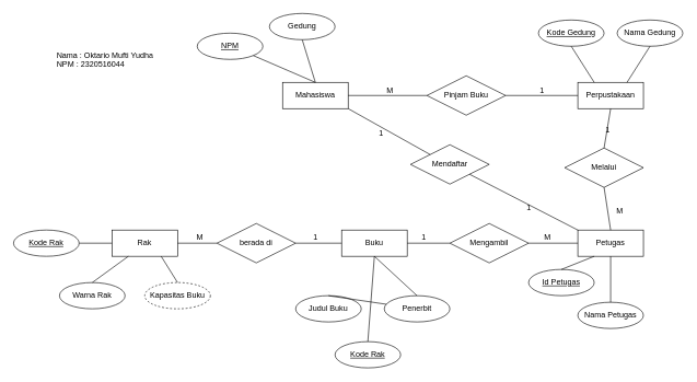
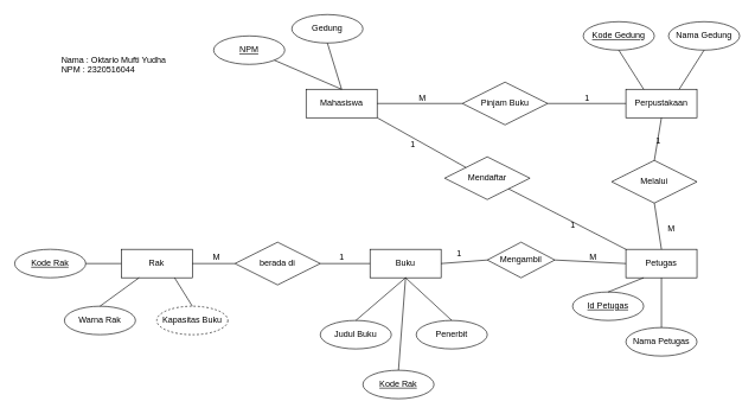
  <mxCell id="0" />
  <mxCell id="1" parent="0" />
  <mxCell id="2" value="Mahasiswa" style="whiteSpace=wrap;html=1;align=center;" parent="1" vertex="1"><mxGeometry x="430" y="125" width="100" height="40" as="geometry" /></mxCell>
  <mxCell id="3" value="Petugas" style="whiteSpace=wrap;html=1;align=center;" parent="1" vertex="1"><mxGeometry x="880" y="350" width="100" height="40" as="geometry" /></mxCell>
  <mxCell id="4" value="NPM" style="ellipse;whiteSpace=wrap;html=1;align=center;fontStyle=4;" parent="1" vertex="1"><mxGeometry x="300" y="50" width="100" height="40" as="geometry" /></mxCell>
  <mxCell id="5" value="Gedung" style="ellipse;whiteSpace=wrap;html=1;align=center;" parent="1" vertex="1"><mxGeometry x="410" y="20" width="100" height="40" as="geometry" /></mxCell>
  <mxCell id="6" value="" style="endArrow=none;html=1;rounded=0;exitX=1;exitY=1;exitDx=0;exitDy=0;entryX=0.5;entryY=0;entryDx=0;entryDy=0;" parent="1" source="4" target="2" edge="1"><mxGeometry relative="1" as="geometry"><mxPoint x="490" y="295" as="sourcePoint" /><mxPoint x="650" y="295" as="targetPoint" /></mxGeometry></mxCell>
  <mxCell id="7" value="" style="endArrow=none;html=1;rounded=0;exitX=0.5;exitY=1;exitDx=0;exitDy=0;entryX=0.5;entryY=0;entryDx=0;entryDy=0;" parent="1" source="5" target="2" edge="1"><mxGeometry relative="1" as="geometry"><mxPoint x="490" y="295" as="sourcePoint" /><mxPoint x="650" y="295" as="targetPoint" /></mxGeometry></mxCell>
  <mxCell id="8" value="Id Petugas" style="ellipse;whiteSpace=wrap;html=1;align=center;fontStyle=4;" parent="1" vertex="1"><mxGeometry x="805" y="410" width="100" height="40" as="geometry" /></mxCell>
  <mxCell id="9" value="" style="endArrow=none;html=1;rounded=0;exitX=0.25;exitY=1;exitDx=0;exitDy=0;entryX=0.5;entryY=0;entryDx=0;entryDy=0;" parent="1" source="3" target="8" edge="1"><mxGeometry relative="1" as="geometry"><mxPoint x="1120" y="410" as="sourcePoint" /><mxPoint x="1035" y="420" as="targetPoint" /></mxGeometry></mxCell>
  <mxCell id="10" value="Nama Petugas" style="ellipse;whiteSpace=wrap;html=1;align=center;" parent="1" vertex="1"><mxGeometry x="880" y="460" width="100" height="40" as="geometry" /></mxCell>
  <mxCell id="11" value="" style="endArrow=none;html=1;rounded=0;exitX=0.5;exitY=1;exitDx=0;exitDy=0;entryX=0.5;entryY=0;entryDx=0;entryDy=0;" parent="1" source="3" target="10" edge="1"><mxGeometry relative="1" as="geometry"><mxPoint x="1120" y="410" as="sourcePoint" /><mxPoint x="1280" y="410" as="targetPoint" /></mxGeometry></mxCell>
  <mxCell id="12" value="Perpustakaan" style="whiteSpace=wrap;html=1;align=center;" parent="1" vertex="1"><mxGeometry x="880" y="125" width="100" height="40" as="geometry" /></mxCell>
  <mxCell id="13" value="Pinjam Buku" style="shape=rhombus;perimeter=rhombusPerimeter;whiteSpace=wrap;html=1;align=center;" parent="1" vertex="1"><mxGeometry x="650" y="115" width="120" height="60" as="geometry" /></mxCell>
  <mxCell id="14" value="Kode Gedung" style="ellipse;whiteSpace=wrap;html=1;align=center;fontStyle=4;" parent="1" vertex="1"><mxGeometry x="820" y="30" width="100" height="40" as="geometry" /></mxCell>
  <mxCell id="15" value="" style="endArrow=none;html=1;rounded=0;exitX=0.5;exitY=1;exitDx=0;exitDy=0;entryX=0.25;entryY=0;entryDx=0;entryDy=0;" parent="1" source="14" target="12" edge="1"><mxGeometry relative="1" as="geometry"><mxPoint x="670" y="260" as="sourcePoint" /><mxPoint x="830" y="260" as="targetPoint" /></mxGeometry></mxCell>
  <mxCell id="16" value="Nama Gedung" style="ellipse;whiteSpace=wrap;html=1;align=center;" parent="1" vertex="1"><mxGeometry x="940" y="30" width="100" height="40" as="geometry" /></mxCell>
  <mxCell id="17" value="" style="endArrow=none;html=1;rounded=0;entryX=0.5;entryY=1;entryDx=0;entryDy=0;exitX=0.75;exitY=0;exitDx=0;exitDy=0;" parent="1" source="12" target="16" edge="1"><mxGeometry relative="1" as="geometry"><mxPoint x="670" y="260" as="sourcePoint" /><mxPoint x="830" y="260" as="targetPoint" /></mxGeometry></mxCell>
  <mxCell id="18" value="Melalui" style="shape=rhombus;perimeter=rhombusPerimeter;whiteSpace=wrap;html=1;align=center;" parent="1" vertex="1"><mxGeometry x="860" y="225" width="120" height="60" as="geometry" /></mxCell>
  <mxCell id="19" value="Buku" style="whiteSpace=wrap;html=1;align=center;" parent="1" vertex="1"><mxGeometry x="520" y="350" width="100" height="40" as="geometry" /></mxCell>
- <mxCell id="20" value="Mengambil" style="shape=rhombus;perimeter=rhombusPerimeter;whiteSpace=wrap;html=1;align=center;" parent="1" vertex="1"><mxGeometry x="685" y="340" width="120" height="60" as="geometry" /></mxCell>
+ <mxCell id="20" value="Mengambil" style="shape=rhombus;perimeter=rhombusPerimeter;whiteSpace=wrap;html=1;align=center;" parent="1" vertex="1"><mxGeometry x="685" y="340" width="95" height="50" as="geometry" /></mxCell>
  <mxCell id="21" value="Judul Buku" style="ellipse;whiteSpace=wrap;html=1;align=center;" parent="1" vertex="1"><mxGeometry x="450" y="450" width="100" height="40" as="geometry" /></mxCell>
  <mxCell id="22" value="Penerbit" style="ellipse;whiteSpace=wrap;html=1;align=center;" parent="1" vertex="1"><mxGeometry x="585" y="450" width="100" height="40" as="geometry" /></mxCell>
  <mxCell id="23" value="Kode Rak" style="ellipse;whiteSpace=wrap;html=1;align=center;fontStyle=4;" parent="1" vertex="1"><mxGeometry x="510" y="520" width="100" height="40" as="geometry" /></mxCell>
  <mxCell id="24" value="" style="endArrow=none;html=1;rounded=0;exitX=0.5;exitY=1;exitDx=0;exitDy=0;entryX=0.5;entryY=0;entryDx=0;entryDy=0;" parent="1" source="19" target="23" edge="1"><mxGeometry relative="1" as="geometry"><mxPoint x="670" y="260" as="sourcePoint" /><mxPoint x="830" y="260" as="targetPoint" /></mxGeometry></mxCell>
- <mxCell id="25" value="" style="endArrow=none;html=1;rounded=0;exitX=0.5;exitY=0;exitDx=0;exitDy=0;" parent="1" source="21" target="22" edge="1"><mxGeometry relative="1" as="geometry"><mxPoint x="670" y="260" as="sourcePoint" /><mxPoint x="830" y="260" as="targetPoint" /></mxGeometry></mxCell>
+ <mxCell id="25" value="" style="endArrow=none;html=1;rounded=0;exitX=0.5;exitY=0;exitDx=0;exitDy=0;entryX=0.5;entryY=1;entryDx=0;entryDy=0;" parent="1" source="21" target="19" edge="1"><mxGeometry relative="1" as="geometry"><mxPoint x="670" y="260" as="sourcePoint" /><mxPoint x="830" y="260" as="targetPoint" /></mxGeometry></mxCell>
  <mxCell id="26" value="" style="endArrow=none;html=1;rounded=0;exitX=0.5;exitY=1;exitDx=0;exitDy=0;entryX=0.5;entryY=0;entryDx=0;entryDy=0;" parent="1" source="19" target="22" edge="1"><mxGeometry relative="1" as="geometry"><mxPoint x="670" y="260" as="sourcePoint" /><mxPoint x="830" y="260" as="targetPoint" /></mxGeometry></mxCell>
  <mxCell id="27" value="Mendaftar" style="shape=rhombus;perimeter=rhombusPerimeter;whiteSpace=wrap;html=1;align=center;" parent="1" vertex="1"><mxGeometry x="625" y="220" width="120" height="60" as="geometry" /></mxCell>
  <mxCell id="28" value="Rak" style="whiteSpace=wrap;html=1;align=center;" parent="1" vertex="1"><mxGeometry x="170" y="350" width="100" height="40" as="geometry" /></mxCell>
  <mxCell id="29" value="berada di" style="shape=rhombus;perimeter=rhombusPerimeter;whiteSpace=wrap;html=1;align=center;" parent="1" vertex="1"><mxGeometry x="330" y="340" width="120" height="60" as="geometry" /></mxCell>
  <mxCell id="30" value="Warna Rak" style="ellipse;whiteSpace=wrap;html=1;align=center;" parent="1" vertex="1"><mxGeometry x="90" y="430" width="100" height="40" as="geometry" /></mxCell>
  <mxCell id="31" value="Kapasitas Buku" style="ellipse;whiteSpace=wrap;html=1;align=center;dashed=1;" parent="1" vertex="1"><mxGeometry x="220" y="430" width="100" height="40" as="geometry" /></mxCell>
  <mxCell id="32" value="Kode Rak" style="ellipse;whiteSpace=wrap;html=1;align=center;fontStyle=4;" parent="1" vertex="1"><mxGeometry x="20" y="350" width="100" height="40" as="geometry" /></mxCell>
  <mxCell id="33" value="" style="endArrow=none;html=1;rounded=0;exitX=1;exitY=0.5;exitDx=0;exitDy=0;entryX=0;entryY=0.5;entryDx=0;entryDy=0;" parent="1" source="32" target="28" edge="1"><mxGeometry relative="1" as="geometry"><mxPoint x="670" y="160" as="sourcePoint" /><mxPoint x="830" y="160" as="targetPoint" /></mxGeometry></mxCell>
  <mxCell id="34" value="" style="endArrow=none;html=1;rounded=0;exitX=0.25;exitY=1;exitDx=0;exitDy=0;entryX=0.5;entryY=0;entryDx=0;entryDy=0;" parent="1" source="28" target="30" edge="1"><mxGeometry relative="1" as="geometry"><mxPoint x="670" y="160" as="sourcePoint" /><mxPoint x="830" y="160" as="targetPoint" /></mxGeometry></mxCell>
  <mxCell id="35" value="" style="endArrow=none;html=1;rounded=0;exitX=0.75;exitY=1;exitDx=0;exitDy=0;entryX=0.5;entryY=0;entryDx=0;entryDy=0;" parent="1" source="28" target="31" edge="1"><mxGeometry relative="1" as="geometry"><mxPoint x="670" y="160" as="sourcePoint" /><mxPoint x="830" y="160" as="targetPoint" /></mxGeometry></mxCell>
  <mxCell id="36" value="" style="endArrow=none;html=1;rounded=0;exitX=1;exitY=0.5;exitDx=0;exitDy=0;entryX=0;entryY=0.5;entryDx=0;entryDy=0;" edge="1" parent="1" source="2" target="13"><mxGeometry relative="1" as="geometry"><mxPoint x="520" y="100" as="sourcePoint" /><mxPoint x="680" y="100" as="targetPoint" /></mxGeometry></mxCell>
  <mxCell id="37" value="M" style="resizable=0;html=1;whiteSpace=wrap;align=right;verticalAlign=bottom;" connectable="0" vertex="1" parent="36"><mxGeometry x="1" relative="1" as="geometry"><mxPoint x="-50" as="offset" /></mxGeometry></mxCell>
  <mxCell id="38" value="" style="endArrow=none;html=1;rounded=0;exitX=1;exitY=0.5;exitDx=0;exitDy=0;entryX=0;entryY=0.5;entryDx=0;entryDy=0;" edge="1" parent="1" source="13" target="12"><mxGeometry relative="1" as="geometry"><mxPoint x="540" y="155" as="sourcePoint" /><mxPoint x="660" y="155" as="targetPoint" /></mxGeometry></mxCell>
  <mxCell id="39" value="1" style="resizable=0;html=1;whiteSpace=wrap;align=right;verticalAlign=bottom;" connectable="0" vertex="1" parent="38"><mxGeometry x="1" relative="1" as="geometry"><mxPoint x="-50" as="offset" /></mxGeometry></mxCell>
  <mxCell id="40" value="" style="endArrow=none;html=1;rounded=0;exitX=0.5;exitY=1;exitDx=0;exitDy=0;entryX=0.5;entryY=0;entryDx=0;entryDy=0;" edge="1" parent="1" source="12" target="18"><mxGeometry relative="1" as="geometry"><mxPoint x="780" y="155" as="sourcePoint" /><mxPoint x="890" y="155" as="targetPoint" /></mxGeometry></mxCell>
  <mxCell id="41" value="1" style="resizable=0;html=1;whiteSpace=wrap;align=right;verticalAlign=bottom;" connectable="0" vertex="1" parent="40"><mxGeometry x="1" relative="1" as="geometry"><mxPoint x="10" y="-20" as="offset" /></mxGeometry></mxCell>
  <mxCell id="42" value="" style="endArrow=none;html=1;rounded=0;exitX=0.5;exitY=1;exitDx=0;exitDy=0;entryX=0.5;entryY=0;entryDx=0;entryDy=0;" edge="1" parent="1" source="18" target="3"><mxGeometry relative="1" as="geometry"><mxPoint x="1000" y="275" as="sourcePoint" /><mxPoint x="1000" y="340" as="targetPoint" /></mxGeometry></mxCell>
  <mxCell id="43" value="M" style="resizable=0;html=1;whiteSpace=wrap;align=right;verticalAlign=bottom;" connectable="0" vertex="1" parent="42"><mxGeometry x="1" relative="1" as="geometry"><mxPoint x="20" y="-20" as="offset" /></mxGeometry></mxCell>
  <mxCell id="44" value="" style="endArrow=none;html=1;rounded=0;exitX=1;exitY=1;exitDx=0;exitDy=0;entryX=0;entryY=0;entryDx=0;entryDy=0;" edge="1" parent="1" source="2" target="27"><mxGeometry relative="1" as="geometry"><mxPoint x="780" y="155" as="sourcePoint" /><mxPoint x="890" y="155" as="targetPoint" /></mxGeometry></mxCell>
  <mxCell id="45" value="1" style="resizable=0;html=1;whiteSpace=wrap;align=right;verticalAlign=bottom;" connectable="0" vertex="1" parent="44"><mxGeometry x="1" relative="1" as="geometry"><mxPoint x="-70" y="-25" as="offset" /></mxGeometry></mxCell>
  <mxCell id="46" value="" style="endArrow=none;html=1;rounded=0;exitX=1;exitY=1;exitDx=0;exitDy=0;entryX=0;entryY=0;entryDx=0;entryDy=0;" edge="1" parent="1" source="27" target="3"><mxGeometry relative="1" as="geometry"><mxPoint x="540" y="175" as="sourcePoint" /><mxPoint x="665" y="245" as="targetPoint" /></mxGeometry></mxCell>
  <mxCell id="47" value="1" style="resizable=0;html=1;whiteSpace=wrap;align=right;verticalAlign=bottom;" connectable="0" vertex="1" parent="46"><mxGeometry x="1" relative="1" as="geometry"><mxPoint x="-70" y="-25" as="offset" /></mxGeometry></mxCell>
  <mxCell id="48" value="" style="endArrow=none;html=1;rounded=0;exitX=1;exitY=0.5;exitDx=0;exitDy=0;entryX=0;entryY=0.5;entryDx=0;entryDy=0;" edge="1" parent="1" source="20" target="3"><mxGeometry relative="1" as="geometry"><mxPoint x="540" y="155" as="sourcePoint" /><mxPoint x="660" y="155" as="targetPoint" /></mxGeometry></mxCell>
  <mxCell id="49" value="M" style="resizable=0;html=1;whiteSpace=wrap;align=right;verticalAlign=bottom;" connectable="0" vertex="1" parent="48"><mxGeometry x="1" relative="1" as="geometry"><mxPoint x="-40" as="offset" /></mxGeometry></mxCell>
  <mxCell id="50" value="" style="endArrow=none;html=1;rounded=0;entryX=0;entryY=0.5;entryDx=0;entryDy=0;exitX=1;exitY=0.5;exitDx=0;exitDy=0;" edge="1" parent="1" source="19" target="20"><mxGeometry relative="1" as="geometry"><mxPoint x="640" y="350" as="sourcePoint" /><mxPoint x="890" y="155" as="targetPoint" /></mxGeometry></mxCell>
  <mxCell id="51" value="1" style="resizable=0;html=1;whiteSpace=wrap;align=right;verticalAlign=bottom;" connectable="0" vertex="1" parent="50"><mxGeometry x="1" relative="1" as="geometry"><mxPoint x="-35" as="offset" /></mxGeometry></mxCell>
  <mxCell id="52" value="" style="endArrow=none;html=1;rounded=0;entryX=0;entryY=0.5;entryDx=0;entryDy=0;exitX=1;exitY=0.5;exitDx=0;exitDy=0;" edge="1" parent="1" source="29" target="19"><mxGeometry relative="1" as="geometry"><mxPoint x="630" y="380" as="sourcePoint" /><mxPoint x="695" y="380" as="targetPoint" /></mxGeometry></mxCell>
  <mxCell id="53" value="1" style="resizable=0;html=1;whiteSpace=wrap;align=right;verticalAlign=bottom;" connectable="0" vertex="1" parent="52"><mxGeometry x="1" relative="1" as="geometry"><mxPoint x="-35" as="offset" /></mxGeometry></mxCell>
  <mxCell id="54" value="" style="endArrow=none;html=1;rounded=0;exitX=1;exitY=0.5;exitDx=0;exitDy=0;entryX=0;entryY=0.5;entryDx=0;entryDy=0;" edge="1" parent="1" source="28" target="29"><mxGeometry relative="1" as="geometry"><mxPoint x="540" y="155" as="sourcePoint" /><mxPoint x="660" y="155" as="targetPoint" /></mxGeometry></mxCell>
  <mxCell id="55" value="M" style="resizable=0;html=1;whiteSpace=wrap;align=right;verticalAlign=bottom;" connectable="0" vertex="1" parent="54"><mxGeometry x="1" relative="1" as="geometry"><mxPoint x="-20" as="offset" /></mxGeometry></mxCell>
  <mxCell id="56" value="Nama : Oktario Mufti Yudha&lt;br&gt;NPM : 2320516044" style="text;strokeColor=none;fillColor=none;spacingLeft=4;spacingRight=4;overflow=hidden;rotatable=0;points=[[0,0.5],[1,0.5]];portConstraint=eastwest;fontSize=12;whiteSpace=wrap;html=1;" vertex="1" parent="1"><mxGeometry x="80" y="70" width="250" height="50" as="geometry" /></mxCell>
